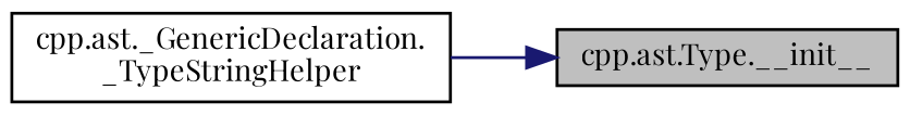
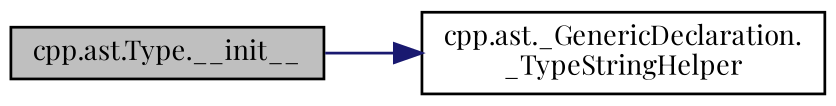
  digraph {
    rankdir=LR
    fontname="Playfair Display"
    node [color=black fontname="Playfair Display" fontsize=10 shape=record style=filled]
    n1 [fillcolor=grey75 fontcolor=black height=0.2 label="cpp.ast.Type.__init__" width=0.4]
    n2 [fillcolor=white height=0.2 label="cpp.ast._GenericDeclaration.\l_TypeStringHelper" width=0.4]
-   n2 -> n1 [color=midnightblue fontname="Playfair Display" fontsize=10 labelfontname=Helvetica labelfontsize=10 style=solid]
+   n1 -> n2 [color=midnightblue fontname="Playfair Display" fontsize=10 labelfontname=Helvetica labelfontsize=10 style=solid]
  }
